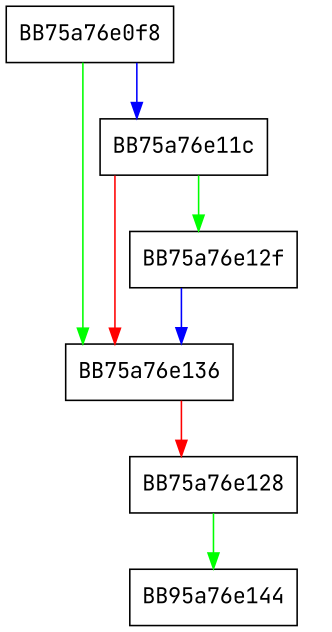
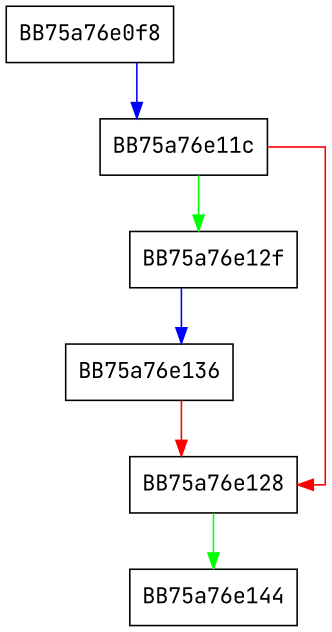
  digraph {
    fontname="JetBrains Mono"
    splines=ortho
    node [fontname="JetBrains Mono" shape=box]
    edge [color=green fontname="JetBrains Mono"]
    BB75a76e0f8
    BB75a76e136
    BB75a76e11c
    BB75a76e128
    BB75a76e12f
-   BB75a76e144 [label=BB95a76e144]
-   BB75a76e0f8 -> BB75a76e136
+   BB75a76e144
    BB75a76e0f8 -> BB75a76e11c [color=blue]
    BB75a76e136 -> BB75a76e128 [color=red]
-   BB75a76e11c -> BB75a76e136 [color=red]
+   BB75a76e11c -> BB75a76e128 [color=red]
    BB75a76e11c -> BB75a76e12f
    BB75a76e128 -> BB75a76e144
    BB75a76e12f -> BB75a76e136 [color=blue]
  }
